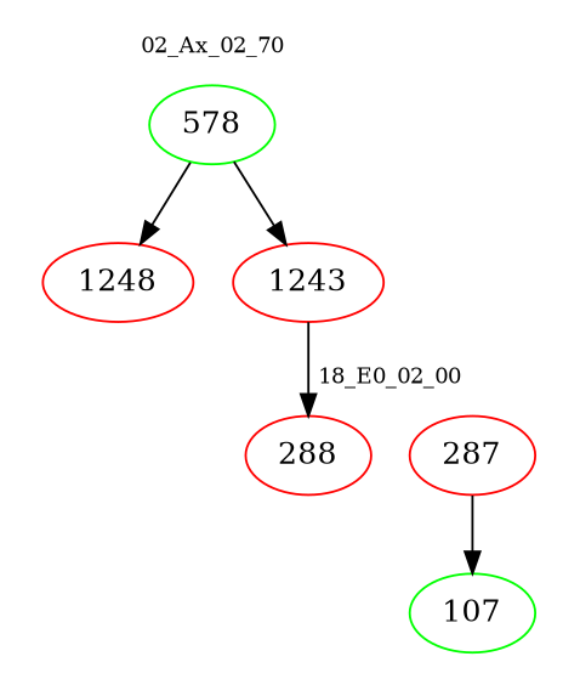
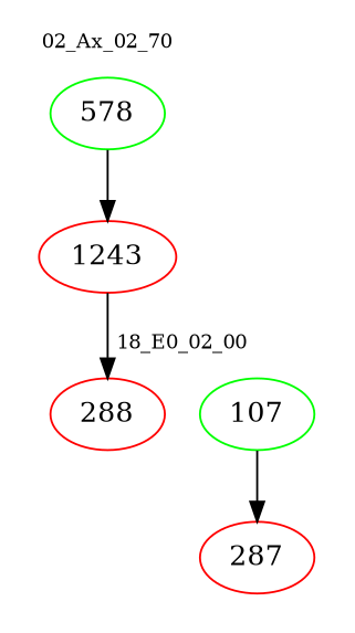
  digraph {
    node [color=red]
    edge [color=black]
    n1 [color=green label=578]
-   n2 [label=1248]
    n3 [label=1243]
    n4 [color=green label=107]
    n5 [label=287]
    n6 [label=288]
    subgraph cluster_1 {
      color=white
      fontsize=10
      label="02_Ax_02_70"
      n1
-     n2
      n3
    }
    subgraph cluster_2 {
      color=white
      fontsize=10
      label="18_E0_02_00"
      n4
      n5
      n6
    }
-   n1 -> n2
    n1 -> n3
    n3 -> n6
-   n5 -> n4
+   n4 -> n5
  }
